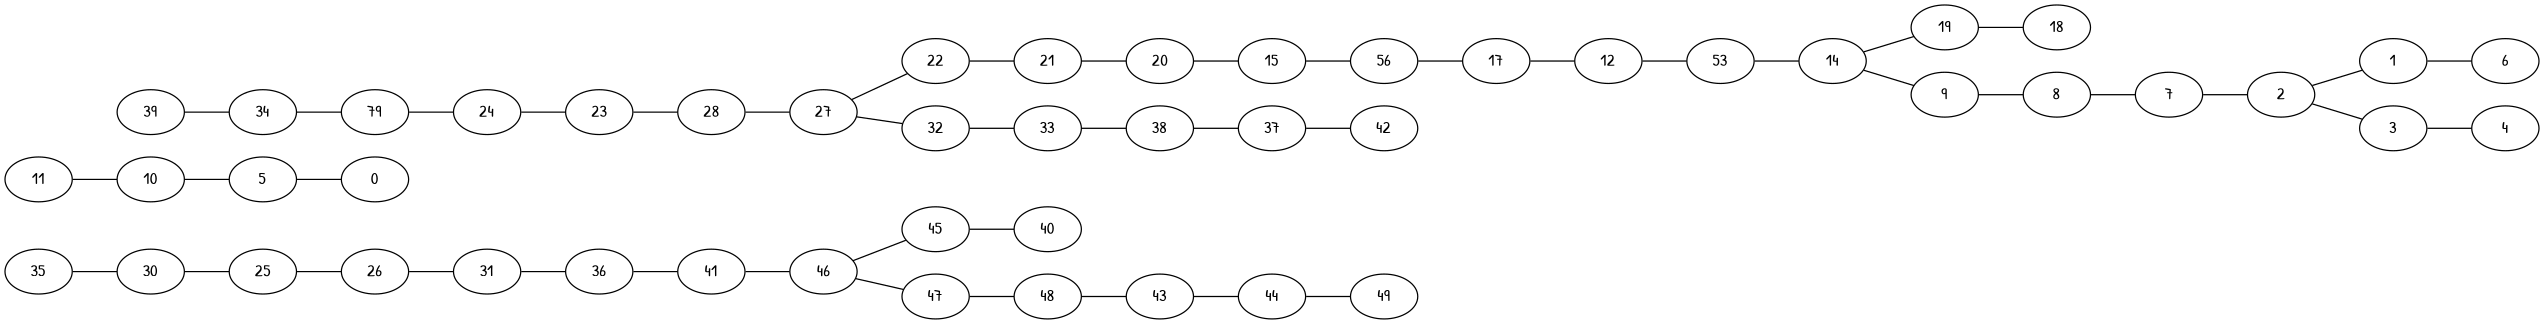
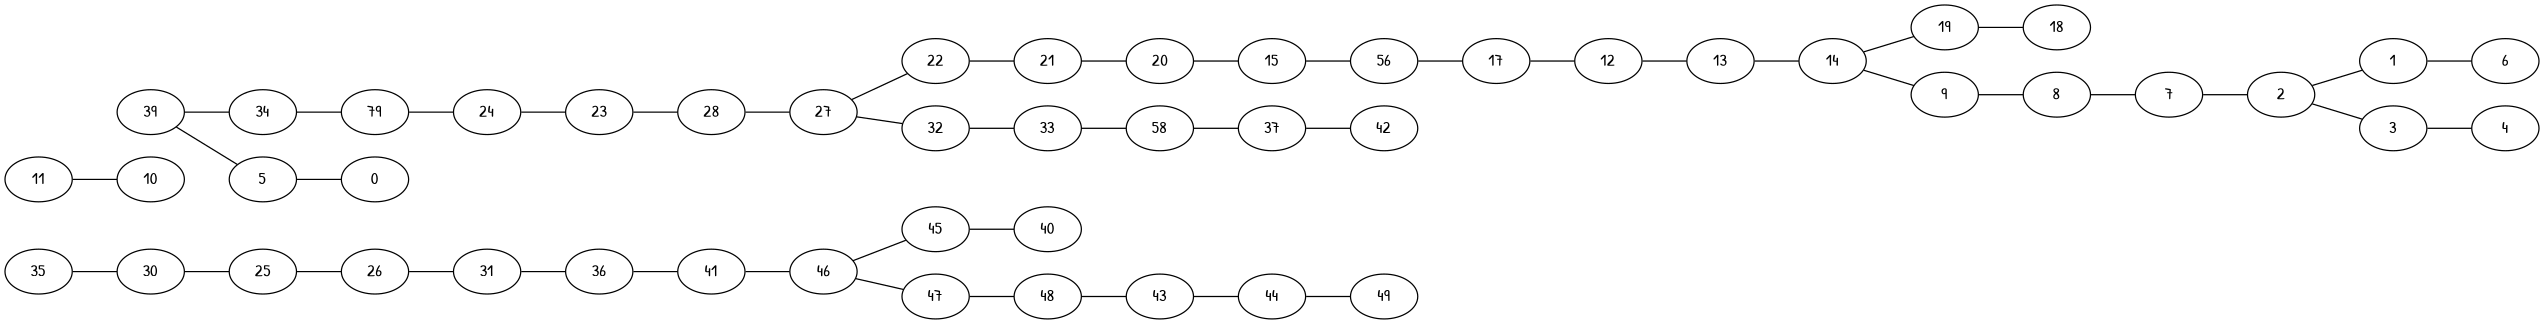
  graph {
    fontname="Patrick Hand"
    rankdir=LR
    node [fontname="Patrick Hand"]
    edge [fontname="Patrick Hand"]
    35
    30
    25
    26
    31
    36
    41
    46
    45
    47
    40
    48
    43
    44
    49
    39
    34
    n18 [label=79]
    24
    23
    28
    27
    22
    32
    21
    33
    20
    15
    n29 [label=56]
    17
    12
-   13 [label=53]
+   13
    14
    19
    9
    18
    8
    7
    2
    1
    3
    6
    4
    11
    10
    5
    0
-   38
+   38 [label=58]
    37
    42
    35 -- 30
    30 -- 25
    25 -- 26
    26 -- 31
    31 -- 36
    36 -- 41
    41 -- 46
    46 -- 45
    46 -- 47
    45 -- 40
    47 -- 48
    48 -- 43
    43 -- 44
    44 -- 49
    39 -- 34
    34 -- n18
    n18 -- 24
    24 -- 23
    23 -- 28
    28 -- 27
    27 -- 22
    27 -- 32
    22 -- 21
    32 -- 33
    21 -- 20
    33 -- 38
    20 -- 15
    15 -- n29
    n29 -- 17
    17 -- 12
    12 -- 13
    13 -- 14
    14 -- 19
    14 -- 9
    19 -- 18
    9 -- 8
    8 -- 7
    7 -- 2
    2 -- 1
    2 -- 3
    1 -- 6
    3 -- 4
    11 -- 10
-   10 -- 5
+   39 -- 5
    5 -- 0
    38 -- 37
    37 -- 42
  }
